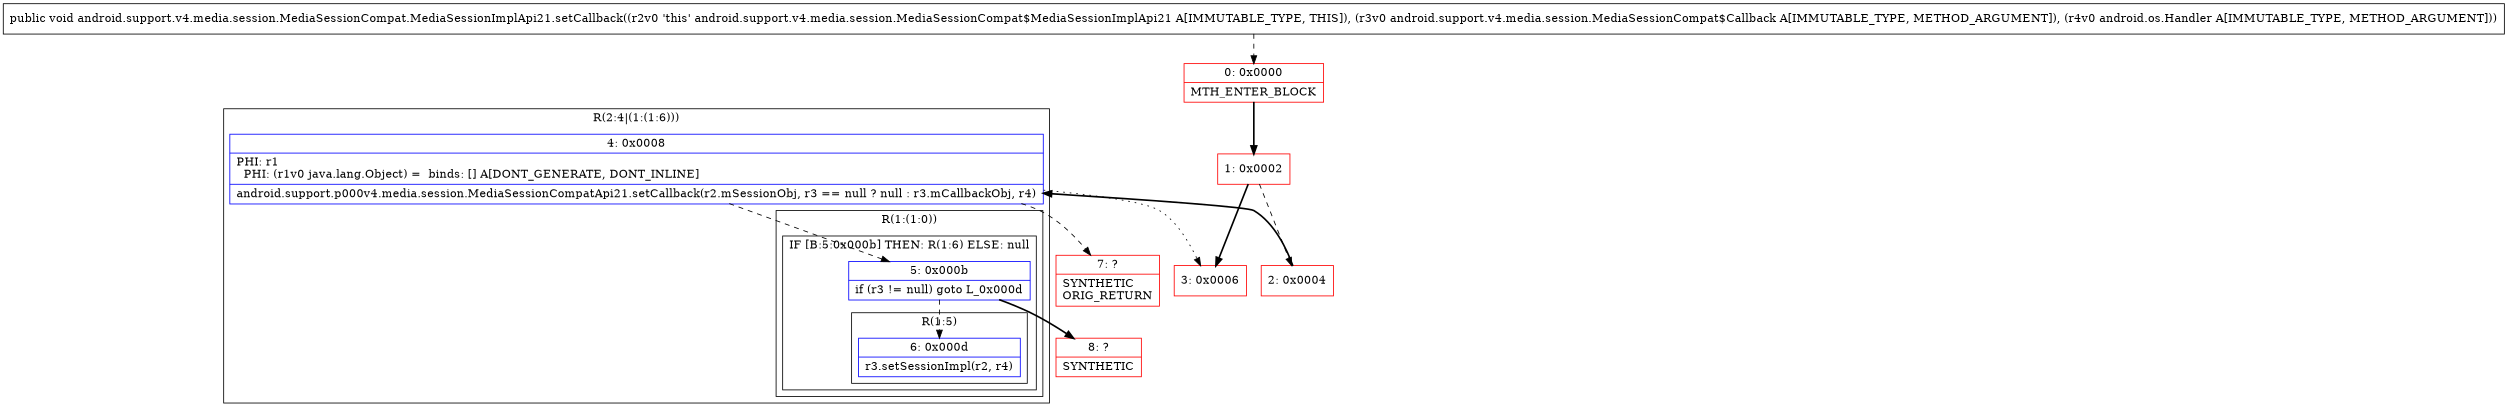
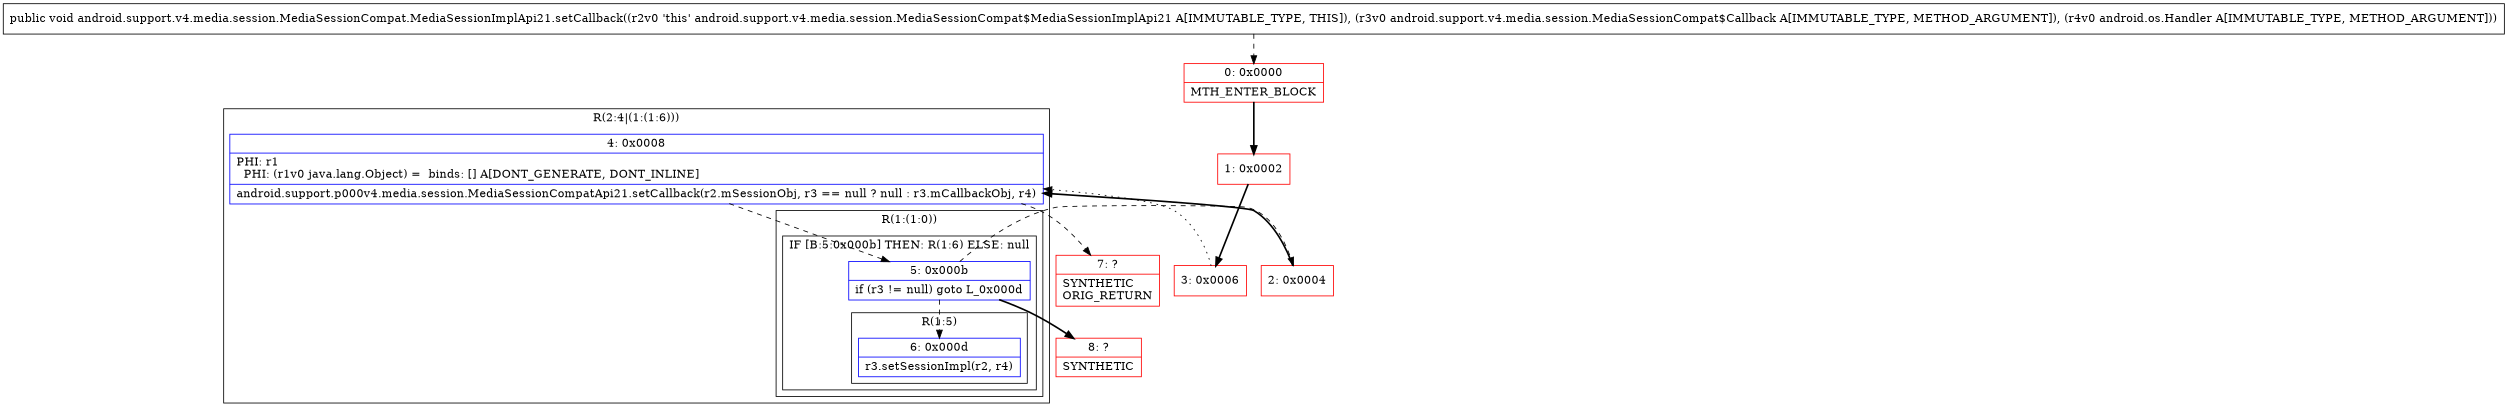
  digraph {
    node [color=red shape=record]
    edge [style=dashed]
    n1 [color=blue label="{6\:\ 0x000d|r3.setSessionImpl(r2, r4)\l}"]
    n2 [color=blue label="{5\:\ 0x000b|if (r3 != null) goto L_0x000d\l}"]
    n3 [color=blue label="{4\:\ 0x0008|PHI: r1 \l  PHI: (r1v0 java.lang.Object) =  binds: [] A[DONT_GENERATE, DONT_INLINE]\l|android.support.p000v4.media.session.MediaSessionCompatApi21.setCallback(r2.mSessionObj, r3 == null ? null : r3.mCallbackObj, r4)\l}"]
    n4 [label="{8\:\ ?|SYNTHETIC\l}"]
    n5 [label="{7\:\ ?|SYNTHETIC\lORIG_RETURN\l}"]
    n6 [label="{0\:\ 0x0000|MTH_ENTER_BLOCK\l}"]
    n7 [label="{1\:\ 0x0002}"]
    n8 [label="{2\:\ 0x0004}"]
    n9 [label="{3\:\ 0x0006}"]
    n10 [label="{public void android.support.v4.media.session.MediaSessionCompat.MediaSessionImplApi21.setCallback((r2v0 'this' android.support.v4.media.session.MediaSessionCompat$MediaSessionImplApi21 A[IMMUTABLE_TYPE, THIS]), (r3v0 android.support.v4.media.session.MediaSessionCompat$Callback A[IMMUTABLE_TYPE, METHOD_ARGUMENT]), (r4v0 android.os.Handler A[IMMUTABLE_TYPE, METHOD_ARGUMENT])) }" color=""]
    subgraph cluster_1 {
      label="R(2:4|(1:(1:6)))"
      n3
      subgraph cluster_2 {
        label="R(1:(1:0))"
        subgraph cluster_3 {
          label="IF [B:5:0x000b] THEN: R(1:6) ELSE: null"
          n2
          subgraph cluster_4 {
            label="R(1:5)"
            n1
          }
        }
      }
    }
    n2 -> n1
    n2 -> n4 [style=bold]
    n3 -> n2
    n3 -> n5
    n6 -> n7 [style=bold]
-   n7 -> n8
+   n2 -> n8
    n7 -> n9 [style=bold]
    n8 -> n3 [style=bold]
-   n3 -> n9 [style=dotted]
+   n9 -> n3 [style=dotted]
    n10 -> n6
  }
